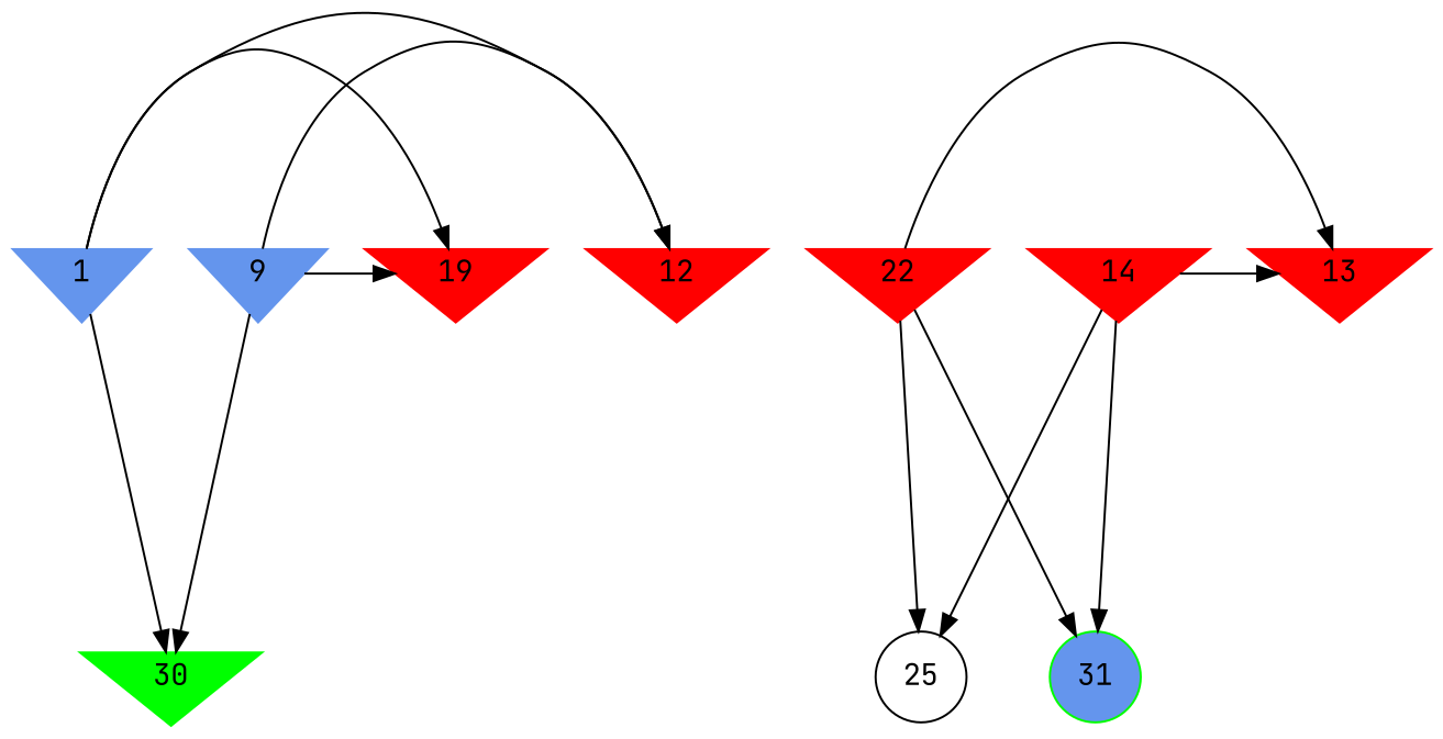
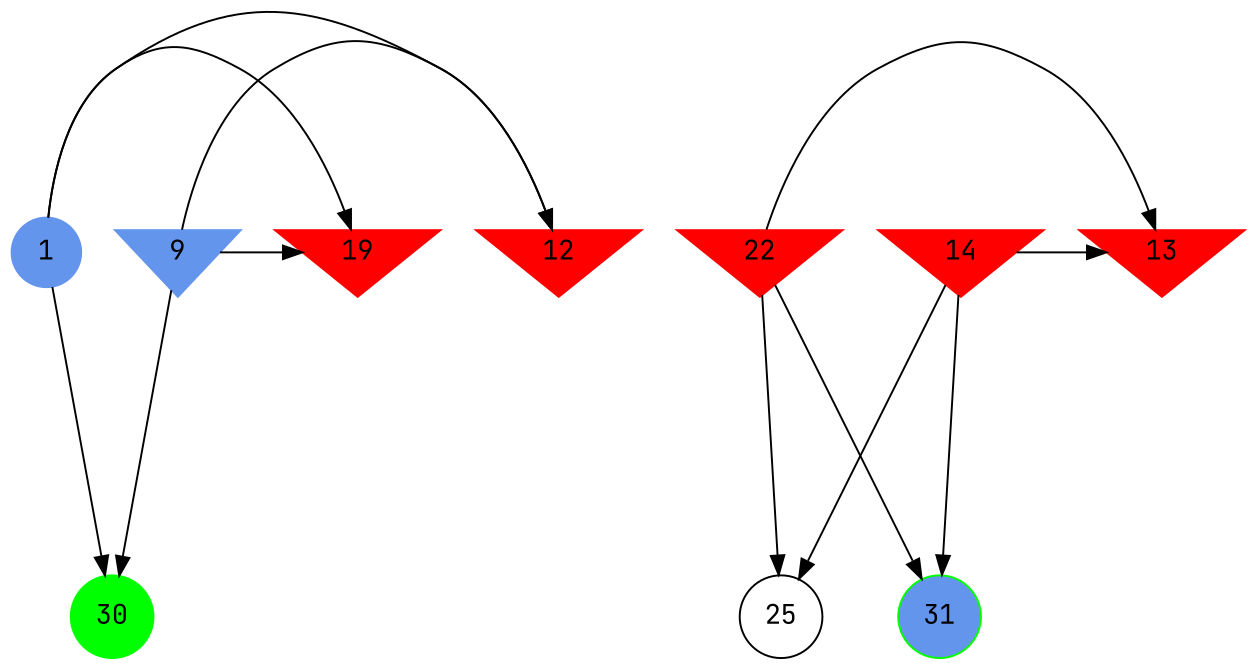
  digraph {
    fontname="JetBrains Mono"
    ranksep=2.0
    node [color=red fontname="JetBrains Mono" shape=invtriangle style=filled]
    edge [fontname="JetBrains Mono"]
-   1 [color=cornflowerblue]
+   1 [color=cornflowerblue shape=circle]
    9 [color=cornflowerblue]
    12
    13
    14
    19
    22
    25 [color=black shape=circle style=""]
-   30 [color=green]
+   30 [color=green shape=circle]
    31 [color=green fillcolor=cornflowerblue shape=circle]
    subgraph sub_1 {
      rank=same
      1
      9
      12
      13
      14
      19
      22
    }
    subgraph sub_2 {
      rank=same
      25
    }
    subgraph sub_3 {
      rank=same
      30
      31
    }
    1 -> 12
    1 -> 19
    1 -> 30
    9 -> 12
    9 -> 19
    9 -> 30
    14 -> 13
    14 -> 25
    14 -> 31
    22 -> 13
    22 -> 25
    22 -> 31
  }
